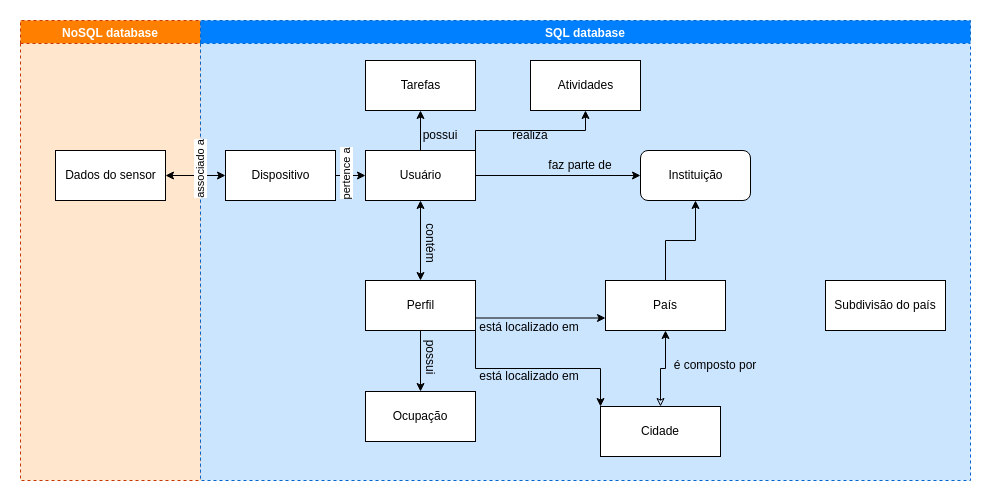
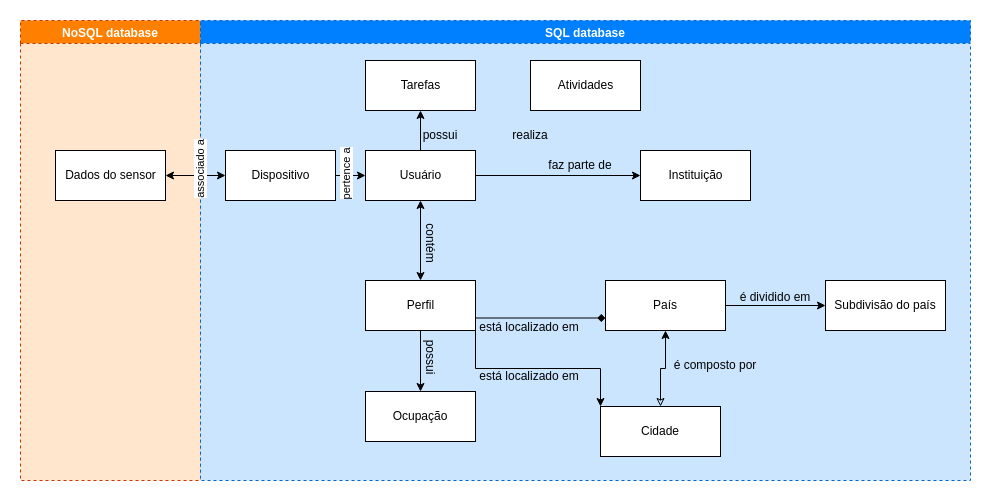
  <mxCell id="0" />
  <mxCell id="1" parent="0" />
  <mxCell id="2" value="NoSQL database" style="swimlane;dashed=1;fillColor=#FF8000;strokeColor=#C73500;fontColor=#FFFFFF;swimlaneFillColor=#FFE6CC;" parent="1" vertex="1"><mxGeometry x="20" y="20" width="180" height="460" as="geometry" /></mxCell>
  <mxCell id="3" value="Dados do sensor" style="html=1;" parent="2" vertex="1"><mxGeometry x="35" y="130" width="110" height="50" as="geometry" /></mxCell>
  <mxCell id="4" value="SQL database" style="swimlane;dashed=1;fillColor=#007FFF;fontColor=#ffffff;strokeColor=#0066CC;swimlaneFillColor=#CCE5FF;" parent="1" vertex="1"><mxGeometry x="200" y="20" width="770" height="460" as="geometry" /></mxCell>
- <mxCell id="5" value="" style="edgeStyle=orthogonalEdgeStyle;rounded=0;orthogonalLoop=1;jettySize=auto;html=1;startArrow=none;startFill=0;entryX=0;entryY=0.75;entryDx=0;entryDy=0;exitX=1;exitY=0.75;exitDx=0;exitDy=0;" parent="4" source="8" target="17" edge="1"><mxGeometry relative="1" as="geometry"><mxPoint x="375" y="285" as="targetPoint" /><Array as="points" /></mxGeometry></mxCell>
+ <mxCell id="5" value="" style="edgeStyle=orthogonalEdgeStyle;rounded=0;orthogonalLoop=1;jettySize=auto;html=1;startArrow=none;startFill=0;entryX=0;entryY=0.75;entryDx=0;entryDy=0;exitX=1;exitY=0.75;exitDx=0;exitDy=0;endArrow=diamond;" parent="4" source="8" target="17" edge="1"><mxGeometry relative="1" as="geometry"><mxPoint x="375" y="285" as="targetPoint" /><Array as="points" /></mxGeometry></mxCell>
  <mxCell id="6" value="" style="edgeStyle=orthogonalEdgeStyle;rounded=0;orthogonalLoop=1;jettySize=auto;html=1;startArrow=none;startFill=0;" parent="4" source="8" target="19" edge="1"><mxGeometry relative="1" as="geometry" /></mxCell>
  <mxCell id="7" style="edgeStyle=orthogonalEdgeStyle;rounded=0;orthogonalLoop=1;jettySize=auto;html=1;exitX=1;exitY=1;exitDx=0;exitDy=0;entryX=0;entryY=0;entryDx=0;entryDy=0;fontColor=#FFFFFF;startArrow=none;startFill=0;" parent="4" source="8" target="18" edge="1"><mxGeometry relative="1" as="geometry" /></mxCell>
  <mxCell id="8" value="Perfil" style="html=1;" parent="4" vertex="1"><mxGeometry x="165" y="260" width="110" height="50" as="geometry" /></mxCell>
  <mxCell id="9" value="contém" style="text;html=1;strokeColor=none;fillColor=none;align=center;verticalAlign=middle;whiteSpace=wrap;rounded=0;rotation=90;" parent="4" vertex="1"><mxGeometry x="200" y="208" width="60" height="30" as="geometry" /></mxCell>
  <mxCell id="10" value="" style="edgeStyle=orthogonalEdgeStyle;rounded=0;orthogonalLoop=1;jettySize=auto;html=1;startArrow=classic;startFill=1;" parent="4" source="13" target="8" edge="1"><mxGeometry relative="1" as="geometry" /></mxCell>
  <mxCell id="11" value="" style="edgeStyle=orthogonalEdgeStyle;rounded=0;orthogonalLoop=1;jettySize=auto;html=1;" edge="1" parent="4" source="13" target="28"><mxGeometry relative="1" as="geometry" /></mxCell>
  <mxCell id="12" value="" style="edgeStyle=orthogonalEdgeStyle;rounded=0;orthogonalLoop=1;jettySize=auto;html=1;" edge="1" parent="4" source="13" target="30"><mxGeometry relative="1" as="geometry" /></mxCell>
  <mxCell id="13" value="Usuário" style="html=1;" parent="4" vertex="1"><mxGeometry x="165" y="130" width="110" height="50" as="geometry" /></mxCell>
  <mxCell id="14" value="está localizado em" style="text;html=1;strokeColor=none;fillColor=none;align=center;verticalAlign=middle;whiteSpace=wrap;rounded=0;" parent="4" vertex="1"><mxGeometry x="278" y="292" width="102" height="30" as="geometry" /></mxCell>
  <mxCell id="15" value="" style="edgeStyle=orthogonalEdgeStyle;rounded=0;orthogonalLoop=1;jettySize=auto;html=1;startArrow=classic;startFill=1;endArrow=classic;endFill=0;" parent="4" source="17" target="18" edge="1"><mxGeometry relative="1" as="geometry" /></mxCell>
- <mxCell id="16" value="" style="edgeStyle=orthogonalEdgeStyle;rounded=0;orthogonalLoop=1;jettySize=auto;html=1;" parent="4" source="17" target="28" edge="1"><mxGeometry relative="1" as="geometry" /></mxCell>
+ <mxCell id="16" value="" style="edgeStyle=orthogonalEdgeStyle;rounded=0;orthogonalLoop=1;jettySize=auto;html=1;" parent="4" source="17" target="23" edge="1"><mxGeometry relative="1" as="geometry" /></mxCell>
  <mxCell id="17" value="País" style="whiteSpace=wrap;html=1;" parent="4" vertex="1"><mxGeometry x="405" y="260" width="120" height="50" as="geometry" /></mxCell>
  <mxCell id="18" value="Cidade" style="whiteSpace=wrap;html=1;" parent="4" vertex="1"><mxGeometry x="400" y="386" width="120" height="50" as="geometry" /></mxCell>
  <mxCell id="19" value="Ocupação" style="whiteSpace=wrap;html=1;" parent="4" vertex="1"><mxGeometry x="165" y="371" width="110" height="50" as="geometry" /></mxCell>
  <mxCell id="20" value="possui" style="text;html=1;strokeColor=none;fillColor=none;align=center;verticalAlign=middle;whiteSpace=wrap;rounded=0;rotation=90;" parent="4" vertex="1"><mxGeometry x="200" y="322" width="60" height="30" as="geometry" /></mxCell>
  <mxCell id="21" value="está localizado em" style="text;html=1;strokeColor=none;fillColor=none;align=center;verticalAlign=middle;whiteSpace=wrap;rounded=0;" parent="4" vertex="1"><mxGeometry x="278" y="341" width="102" height="30" as="geometry" /></mxCell>
  <mxCell id="22" value="&lt;font color=&quot;#000000&quot;&gt;é composto por&lt;/font&gt;" style="text;html=1;strokeColor=none;fillColor=none;align=center;verticalAlign=middle;whiteSpace=wrap;rounded=0;fontColor=#FFFFFF;" parent="4" vertex="1"><mxGeometry x="465" y="330" width="100" height="30" as="geometry" /></mxCell>
  <mxCell id="23" value="Subdivisão do país" style="whiteSpace=wrap;html=1;" parent="4" vertex="1"><mxGeometry x="625" y="260" width="120" height="50" as="geometry" /></mxCell>
+ <mxCell id="24" value="&lt;font color=&quot;#000000&quot;&gt;é dividido em&lt;br&gt;&lt;/font&gt;" style="text;html=1;strokeColor=none;fillColor=none;align=center;verticalAlign=middle;whiteSpace=wrap;rounded=0;fontColor=#FFFFFF;" parent="4" vertex="1"><mxGeometry x="525" y="262" width="100" height="30" as="geometry" /></mxCell>
  <mxCell id="25" value="" style="edgeStyle=orthogonalEdgeStyle;rounded=0;orthogonalLoop=1;jettySize=auto;html=1;" edge="1" parent="4" source="26" target="13"><mxGeometry relative="1" as="geometry" /></mxCell>
  <mxCell id="26" value="Dispositivo" style="html=1;" vertex="1" parent="4"><mxGeometry x="25" y="130" width="110" height="50" as="geometry" /></mxCell>
  <mxCell id="27" value="pertence a" style="edgeLabel;html=1;align=center;verticalAlign=middle;resizable=0;points=[];rotation=-90;" vertex="1" connectable="0" parent="4"><mxGeometry x="145" y="155" as="geometry" /></mxCell>
- <mxCell id="28" value="Instituição" style="html=1;rounded=1;" vertex="1" parent="4"><mxGeometry x="440" y="130" width="110" height="50" as="geometry" /></mxCell>
+ <mxCell id="28" value="Instituição" style="html=1;" vertex="1" parent="4"><mxGeometry x="440" y="130" width="110" height="50" as="geometry" /></mxCell>
  <mxCell id="29" value="&lt;font color=&quot;#000000&quot;&gt;faz parte de&lt;br&gt;&lt;/font&gt;" style="text;html=1;strokeColor=none;fillColor=none;align=center;verticalAlign=middle;whiteSpace=wrap;rounded=0;fontColor=#FFFFFF;" vertex="1" parent="4"><mxGeometry x="330" y="130" width="100" height="30" as="geometry" /></mxCell>
  <mxCell id="30" value="Tarefas" style="html=1;" vertex="1" parent="4"><mxGeometry x="165" y="40" width="110" height="50" as="geometry" /></mxCell>
- <mxCell id="31" value="" style="edgeStyle=orthogonalEdgeStyle;rounded=0;orthogonalLoop=1;jettySize=auto;html=1;exitX=1;exitY=0;exitDx=0;exitDy=0;" edge="1" parent="4" source="13" target="33"><mxGeometry relative="1" as="geometry" /></mxCell>
  <mxCell id="32" value="&lt;font color=&quot;#000000&quot;&gt;possui&lt;br&gt;&lt;/font&gt;" style="text;html=1;strokeColor=none;fillColor=none;align=center;verticalAlign=middle;whiteSpace=wrap;rounded=0;fontColor=#FFFFFF;" vertex="1" parent="4"><mxGeometry x="190" y="100" width="100" height="30" as="geometry" /></mxCell>
  <mxCell id="33" value="Atividades" style="html=1;" vertex="1" parent="4"><mxGeometry x="330" y="40" width="110" height="50" as="geometry" /></mxCell>
  <mxCell id="34" value="&lt;font color=&quot;#000000&quot;&gt;realiza&lt;br&gt;&lt;/font&gt;" style="text;html=1;strokeColor=none;fillColor=none;align=center;verticalAlign=middle;whiteSpace=wrap;rounded=0;fontColor=#FFFFFF;" vertex="1" parent="4"><mxGeometry x="280" y="100" width="100" height="30" as="geometry" /></mxCell>
  <mxCell id="35" value="" style="edgeStyle=orthogonalEdgeStyle;rounded=0;orthogonalLoop=1;jettySize=auto;html=1;startArrow=classic;startFill=1;entryX=0;entryY=0.5;entryDx=0;entryDy=0;" parent="1" source="3" target="26" edge="1"><mxGeometry relative="1" as="geometry" /></mxCell>
  <mxCell id="36" value="associado a" style="edgeLabel;html=1;align=center;verticalAlign=middle;resizable=0;points=[];rotation=-90;" parent="35" vertex="1" connectable="0"><mxGeometry x="-0.767" y="-1" relative="1" as="geometry"><mxPoint x="27" y="-6" as="offset" /></mxGeometry></mxCell>
